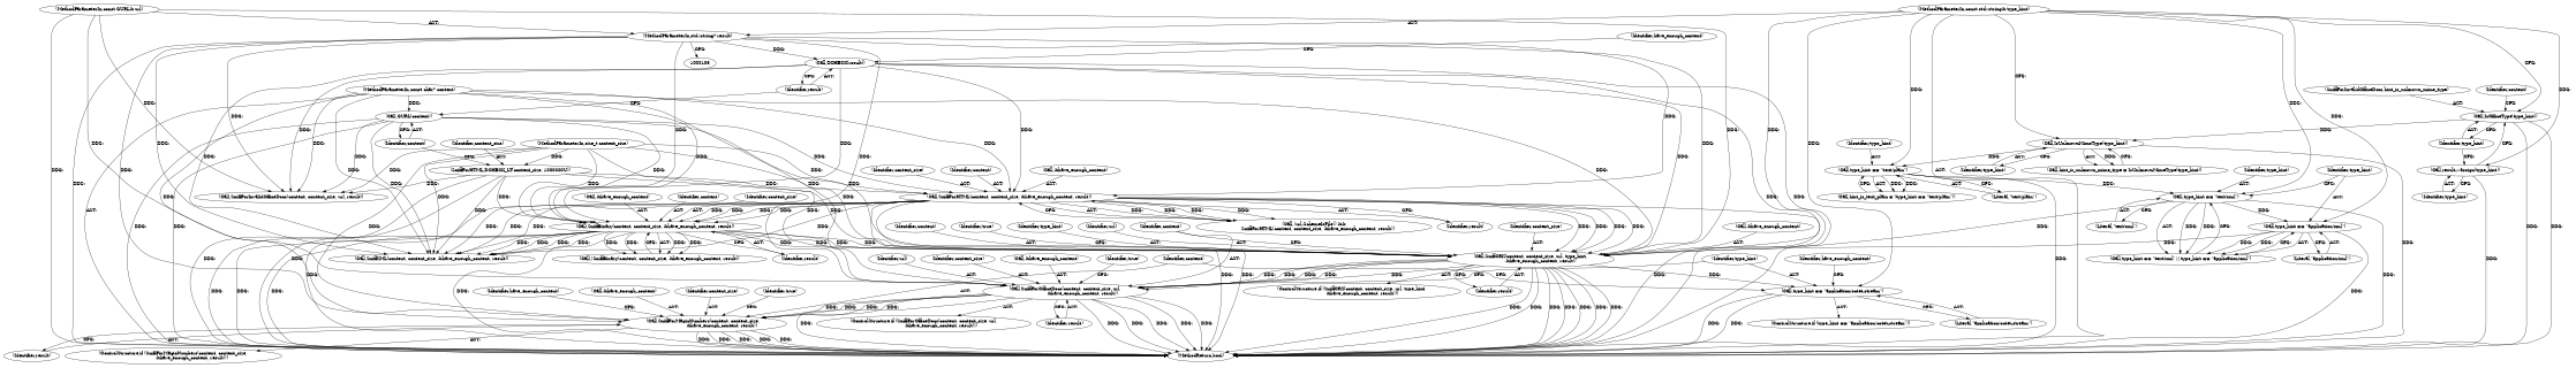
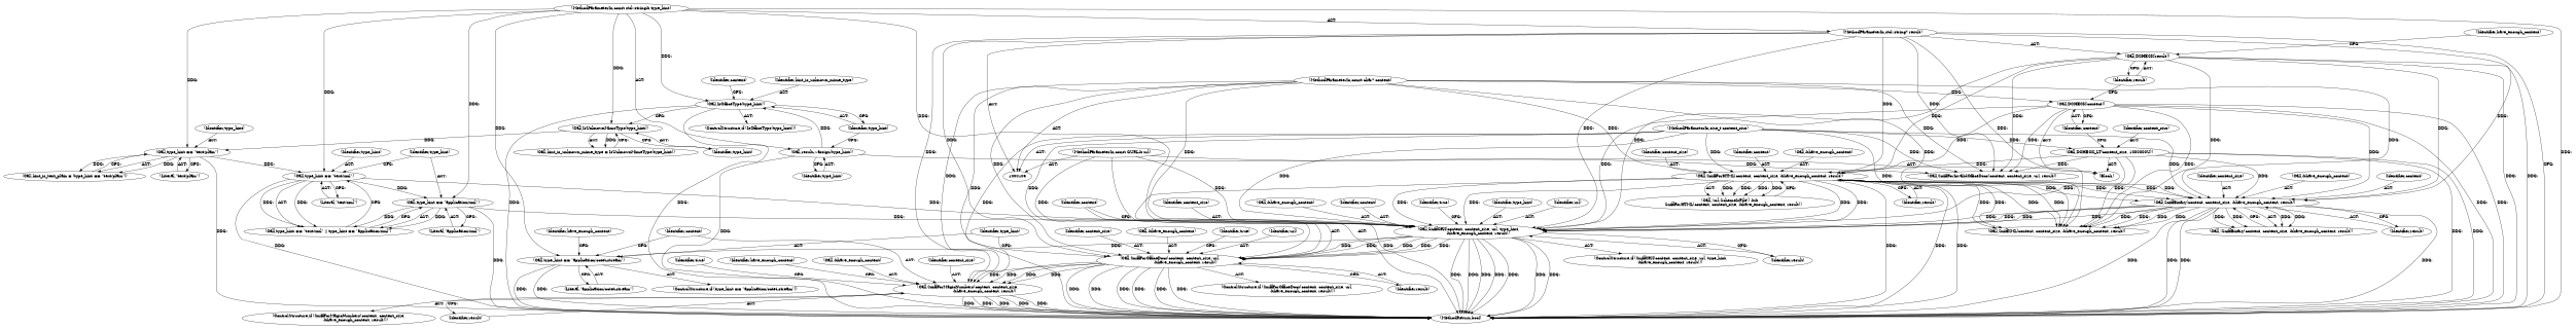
  digraph {
    n1 [label="(Call,SniffCRX(content, content_size, url, type_hint,\n               &have_enough_content, result))"]
    n2 [label="(Call,SniffForOfficeDocs(content, content_size, url,\n                         &have_enough_content, result))"]
    n3 [label="(Call,type_hint == \"application/octet-stream\")"]
    n4 [label="(MethodReturn,bool)"]
    n5 [label="(ControlStructure,if (SniffCRX(content, content_size, url, type_hint,\n               &have_enough_content, result)))"]
    n6 [label="(Identifier,result)"]
    n7 [label="(Call,SniffForMagicNumbers(content, content_size,\n                           &have_enough_content, result))"]
    n8 [label="(ControlStructure,if (SniffForOfficeDocs(content, content_size, url,\n                         &have_enough_content, result)))"]
    n9 [label="(Identifier,result)"]
    n10 [label="(Literal,\"application/octet-stream\")"]
    n11 [label="(ControlStructure,if (type_hint == \"application/octet-stream\"))"]
-   n12 [label="(Call,GURL(content))"]
+   n12 [label="(Call,DCHECK(content))"]
    n13 [label="(Call,SniffBinary(content, content_size, &have_enough_content, result))"]
    n14 [label="(Call,SniffForHTML(content, content_size, &have_enough_content, result))"]
    n15 [label="(Call,SniffXML(content, content_size, &have_enough_content, result))"]
    n16 [label="(Identifier,content)"]
    n17 [label="(Call,SniffForInvalidOfficeDocs(content, content_size, url, result))"]
+   n18 [label="(Block,)"]
    n19 [label="(Identifier,result)"]
    n20 [label="(Call,!SniffBinary(content, content_size, &have_enough_content, result))"]
    n21 [label="(Call,!url.SchemeIsFile() &&\n      SniffForHTML(content, content_size, &have_enough_content, result))"]
    n22 [label="(Identifier,result)"]
-   n23 [label="(SniffForHTML,DCHECK_LT(content_size, 1000000U))"]
+   n23 [label="(Call,DCHECK_LT(content_size, 1000000U))"]
    n24 [label="(MethodParameterIn,const char* content)"]
    1000103
    n26 [label="(ControlStructure,if (SniffForMagicNumbers(content, content_size,\n                           &have_enough_content, result)))"]
    n27 [label="(Identifier,result)"]
    n28 [label="(MethodParameterIn,size_t content_size)"]
    n29 [label="(Call,DCHECK(result))"]
    n30 [label="(Identifier,result)"]
    n31 [label="(MethodParameterIn,std::string* result)"]
    n32 [label="(MethodParameterIn,const GURL& url)"]
    n33 [label="(Call,type_hint == \"text/xml\")"]
    n34 [label="(Call,type_hint == \"application/xml\")"]
    n35 [label="(Literal,\"text/xml\")"]
    n36 [label="(Call,type_hint == \"text/xml\" || type_hint == \"application/xml\")"]
    n37 [label="(Literal,\"application/xml\")"]
    n38 [label="(Call,type_hint == \"text/plain\")"]
    n39 [label="(Literal,\"text/plain\")"]
    n40 [label="(Call,hint_is_text_plain = (type_hint == \"text/plain\"))"]
    n41 [label="(Call,IsUnknownMimeType(type_hint))"]
    n42 [label="(Identifier,type_hint)"]
    n43 [label="(Call,hint_is_unknown_mime_type = IsUnknownMimeType(type_hint))"]
    n44 [label="(Call,IsOfficeType(type_hint))"]
+   n45 [label="(ControlStructure,if (IsOfficeType(type_hint)))"]
    n46 [label="(Identifier,type_hint)"]
    n47 [label="(Call,result->assign(type_hint))"]
    n48 [label="(Identifier,type_hint)"]
    n49 [label="(MethodParameterIn,const std::string& type_hint)"]
    n50 [label="(Call,&have_enough_content)"]
    n51 [label="(Call,&have_enough_content)"]
    n52 [label="(Identifier,content_size)"]
    n53 [label="(Identifier,true)"]
    n54 [label="(Identifier,have_enough_content)"]
    n55 [label="(Identifier,type_hint)"]
    n56 [label="(Identifier,url)"]
    n57 [label="(Identifier,have_enough_content)"]
    n58 [label="(Identifier,content)"]
    n59 [label="(Call,&have_enough_content)"]
    n60 [label="(Identifier,content)"]
    n61 [label="(Identifier,content)"]
    n62 [label="(Identifier,type_hint)"]
-   n63 [label="(SniffForInvalidOfficeDocs,hint_is_unknown_mime_type)"]
+   n63 [label="(Identifier,hint_is_unknown_mime_type)"]
    n64 [label="(Identifier,content)"]
    n65 [label="(Call,&have_enough_content)"]
    n66 [label="(Identifier,content_size)"]
    n67 [label="(Identifier,content_size)"]
    n68 [label="(Identifier,content_size)"]
    n69 [label="(Identifier,content)"]
    n70 [label="(Identifier,type_hint)"]
    n71 [label="(Identifier,have_enough_content)"]
    n72 [label="(Identifier,content_size)"]
    n73 [label="(Call,&have_enough_content)"]
    n74 [label="(Identifier,type_hint)"]
    n75 [label="(Identifier,true)"]
    n76 [label="(Identifier,type_hint)"]
    n77 [label="(Identifier,url)"]
    n78 [label="(Identifier,content_size)"]
    n79 [label="(Identifier,content)"]
    n80 [label="(Identifier,true)"]
    n1 -> n2 [label="DDG: "]
    n1 -> n2 [label="DDG: "]
    n1 -> n2 [label="DDG: "]
    n1 -> n2 [label="DDG: "]
    n1 -> n2 [label="DDG: "]
    n1 -> n3 [label="DDG: "]
    n1 -> n4 [label="DDG: "]
    n1 -> n4 [label="DDG: "]
    n1 -> n4 [label="DDG: "]
    n1 -> n4 [label="DDG: "]
    n1 -> n4 [label="DDG: "]
    n1 -> n4 [label="DDG: "]
    n1 -> n4 [label="DDG: "]
    n1 -> n5 [label="AST: "]
    n1 -> n6 [label="CFG: "]
    n2 -> n4 [label="DDG: "]
    n2 -> n4 [label="DDG: "]
    n2 -> n4 [label="DDG: "]
    n2 -> n4 [label="DDG: "]
    n2 -> n4 [label="DDG: "]
    n2 -> n4 [label="DDG: "]
    n2 -> n7 [label="DDG: "]
    n2 -> n7 [label="DDG: "]
    n2 -> n7 [label="DDG: "]
    n2 -> n7 [label="DDG: "]
    n2 -> n8 [label="AST: "]
    n2 -> n9 [label="CFG: "]
    n3 -> n4 [label="DDG: "]
    n3 -> n4 [label="DDG: "]
    n3 -> n10 [label="CFG: "]
    n3 -> n11 [label="AST: "]
    n6 -> n1 [label="AST: "]
    n7 -> n4 [label="DDG: "]
    n7 -> n4 [label="DDG: "]
    n7 -> n4 [label="DDG: "]
    n7 -> n4 [label="DDG: "]
    n7 -> n4 [label="DDG: "]
    n7 -> n26 [label="AST: "]
    n7 -> n27 [label="CFG: "]
    n9 -> n2 [label="AST: "]
    n10 -> n3 [label="AST: "]
    n12 -> n1 [label="DDG: "]
    n12 -> n4 [label="DDG: "]
    n12 -> n4 [label="DDG: "]
    n12 -> n13 [label="DDG: "]
    n12 -> n14 [label="DDG: "]
    n12 -> n15 [label="DDG: "]
    n12 -> n16 [label="CFG: "]
    n12 -> n17 [label="DDG: "]
+   n12 -> n18 [label="AST: "]
    n13 -> n1 [label="DDG: "]
    n13 -> n1 [label="DDG: "]
    n13 -> n1 [label="DDG: "]
    n13 -> n1 [label="DDG: "]
    n13 -> n4 [label="DDG: "]
    n13 -> n4 [label="DDG: "]
    n13 -> n4 [label="DDG: "]
    n13 -> n4 [label="DDG: "]
    n13 -> n15 [label="DDG: "]
    n13 -> n15 [label="DDG: "]
    n13 -> n15 [label="DDG: "]
    n13 -> n15 [label="DDG: "]
    n13 -> n19 [label="CFG: "]
    n13 -> n20 [label="AST: "]
    n13 -> n20 [label="DDG: "]
    n13 -> n20 [label="DDG: "]
    n13 -> n20 [label="DDG: "]
    n13 -> n20 [label="DDG: "]
    n14 -> n1 [label="DDG: "]
    n14 -> n1 [label="DDG: "]
    n14 -> n1 [label="DDG: "]
    n14 -> n1 [label="DDG: "]
    n14 -> n4 [label="DDG: "]
    n14 -> n4 [label="DDG: "]
    n14 -> n4 [label="DDG: "]
    n14 -> n4 [label="DDG: "]
    n14 -> n13 [label="DDG: "]
    n14 -> n13 [label="DDG: "]
    n14 -> n13 [label="DDG: "]
    n14 -> n13 [label="DDG: "]
    n14 -> n15 [label="DDG: "]
    n14 -> n15 [label="DDG: "]
    n14 -> n15 [label="DDG: "]
    n14 -> n15 [label="DDG: "]
    n14 -> n21 [label="AST: "]
    n14 -> n21 [label="DDG: "]
    n14 -> n21 [label="DDG: "]
    n14 -> n21 [label="DDG: "]
    n14 -> n21 [label="DDG: "]
    n14 -> n22 [label="CFG: "]
    n16 -> n12 [label="AST: "]
    n16 -> n23 [label="CFG: "]
    n19 -> n13 [label="AST: "]
    n20 -> n13 [label="CFG: "]
    n21 -> n14 [label="CFG: "]
    n22 -> n14 [label="AST: "]
    n23 -> n1 [label="DDG: "]
    n23 -> n4 [label="DDG: "]
    n23 -> n4 [label="DDG: "]
    n23 -> n13 [label="DDG: "]
    n23 -> n14 [label="DDG: "]
    n23 -> n15 [label="DDG: "]
    n23 -> n17 [label="DDG: "]
+   n23 -> n18 [label="AST: "]
    n24 -> n1 [label="DDG: "]
    n24 -> n2 [label="DDG: "]
-   n24 -> n4 [label="AST: "]
+   n24 -> n4 [label="DDG: "]
    n24 -> n7 [label="DDG: "]
    n24 -> n12 [label="DDG: "]
    n24 -> n13 [label="DDG: "]
    n24 -> n14 [label="DDG: "]
    n24 -> n15 [label="DDG: "]
    n24 -> n17 [label="DDG: "]
+   n24 -> 1000103 [label="AST: "]
    n27 -> n7 [label="AST: "]
    n28 -> n1 [label="DDG: "]
    n28 -> n2 [label="DDG: "]
    n28 -> n7 [label="DDG: "]
    n28 -> n13 [label="DDG: "]
    n28 -> n14 [label="DDG: "]
    n28 -> n15 [label="DDG: "]
    n28 -> n17 [label="DDG: "]
    n28 -> n23 [label="DDG: "]
+   n28 -> 1000103 [label="AST: "]
    n29 -> n1 [label="DDG: "]
    n29 -> n4 [label="DDG: "]
    n29 -> n4 [label="DDG: "]
    n29 -> n13 [label="DDG: "]
    n29 -> n14 [label="DDG: "]
    n29 -> n15 [label="DDG: "]
    n29 -> n17 [label="DDG: "]
    n29 -> n30 [label="CFG: "]
    n30 -> n12 [label="CFG: "]
    n30 -> n29 [label="AST: "]
    n31 -> n1 [label="DDG: "]
    n31 -> n2 [label="DDG: "]
-   n31 -> n4 [label="DDG: "]
+   n31 -> n4 [label="CFG: "]
    n31 -> n7 [label="DDG: "]
    n31 -> n13 [label="DDG: "]
    n31 -> n14 [label="DDG: "]
    n31 -> n15 [label="DDG: "]
    n31 -> n17 [label="DDG: "]
-   n31 -> 1000103 [label="CFG: "]
-   n31 -> n29 [label="DDG: "]
+   n31 -> 1000103 [label="AST: "]
+   n31 -> n29 [label="AST: "]
    n32 -> n1 [label="DDG: "]
    n32 -> n2 [label="DDG: "]
-   n32 -> n4 [label="DDG: "]
+   n32 -> n4 [label="AST: "]
    n32 -> n17 [label="DDG: "]
-   n32 -> n31 [label="AST: "]
+   n32 -> 1000103 [label="AST: "]
    n33 -> n1 [label="DDG: "]
    n33 -> n4 [label="DDG: "]
    n33 -> n34 [label="DDG: "]
    n33 -> n35 [label="CFG: "]
    n33 -> n36 [label="AST: "]
    n33 -> n36 [label="DDG: "]
    n33 -> n36 [label="DDG: "]
    n34 -> n1 [label="DDG: "]
    n34 -> n4 [label="DDG: "]
    n34 -> n36 [label="AST: "]
    n34 -> n36 [label="DDG: "]
    n34 -> n36 [label="DDG: "]
    n34 -> n37 [label="CFG: "]
    n35 -> n33 [label="AST: "]
    n36 -> n33 [label="CFG: "]
    n36 -> n34 [label="CFG: "]
    n37 -> n34 [label="AST: "]
    n38 -> n4 [label="DDG: "]
    n38 -> n33 [label="DDG: "]
    n38 -> n39 [label="CFG: "]
    n38 -> n40 [label="AST: "]
    n38 -> n40 [label="DDG: "]
    n38 -> n40 [label="DDG: "]
    n39 -> n38 [label="AST: "]
    n40 -> n38 [label="CFG: "]
-   n41 -> n4 [label="DDG: "]
    n41 -> n38 [label="DDG: "]
    n41 -> n42 [label="CFG: "]
    n41 -> n43 [label="AST: "]
    n41 -> n43 [label="DDG: "]
    n42 -> n41 [label="AST: "]
    n43 -> n41 [label="CFG: "]
    n44 -> n4 [label="DDG: "]
    n44 -> n4 [label="DDG: "]
-   n44 -> n41 [label="DDG: "]
+   n44 -> n41 [label="CFG: "]
+   n44 -> n45 [label="AST: "]
    n44 -> n46 [label="CFG: "]
    n46 -> n44 [label="AST: "]
    n46 -> n47 [label="CFG: "]
    n47 -> n4 [label="DDG: "]
-   n47 -> n44 [label="CFG: "]
+   n47 -> n18 [label="AST: "]
+   n47 -> n44 [label="DDG: "]
    n47 -> n48 [label="CFG: "]
    n48 -> n47 [label="AST: "]
    n49 -> n1 [label="DDG: "]
    n49 -> n3 [label="DDG: "]
-   n49 -> n4 [label="AST: "]
+   n49 -> n4 [label="DDG: "]
    n49 -> n31 [label="AST: "]
    n49 -> n33 [label="DDG: "]
    n49 -> n34 [label="DDG: "]
    n49 -> n38 [label="DDG: "]
-   n49 -> n41 [label="CFG: "]
-   n49 -> n44 [label="CFG: "]
-   n49 -> n47 [label="DDG: "]
+   n49 -> n41 [label="DDG: "]
+   n49 -> n44 [label="DDG: "]
+   n49 -> n47 [label="AST: "]
    n50 -> n14 [label="AST: "]
    n51 -> n1 [label="AST: "]
    n52 -> n14 [label="AST: "]
    n53 -> n7 [label="CFG: "]
    n54 -> n29 [label="CFG: "]
    n55 -> n33 [label="CFG: "]
    n55 -> n34 [label="AST: "]
    n56 -> n2 [label="AST: "]
    n57 -> n7 [label="CFG: "]
    n58 -> n1 [label="AST: "]
    n59 -> n13 [label="AST: "]
    n60 -> n14 [label="AST: "]
    n61 -> n13 [label="AST: "]
    n62 -> n33 [label="AST: "]
    n63 -> n44 [label="AST: "]
    n64 -> n3 [label="CFG: "]
    n64 -> n7 [label="AST: "]
    n65 -> n7 [label="AST: "]
    n66 -> n13 [label="AST: "]
    n67 -> n23 [label="AST: "]
    n68 -> n7 [label="AST: "]
    n69 -> n44 [label="CFG: "]
    n70 -> n2 [label="CFG: "]
    n70 -> n3 [label="AST: "]
    n71 -> n3 [label="CFG: "]
    n72 -> n2 [label="AST: "]
    n73 -> n2 [label="AST: "]
    n74 -> n38 [label="AST: "]
    n75 -> n1 [label="CFG: "]
    n76 -> n1 [label="AST: "]
    n77 -> n1 [label="AST: "]
    n78 -> n1 [label="AST: "]
    n79 -> n1 [label="CFG: "]
    n79 -> n2 [label="AST: "]
    n80 -> n2 [label="CFG: "]
  }
